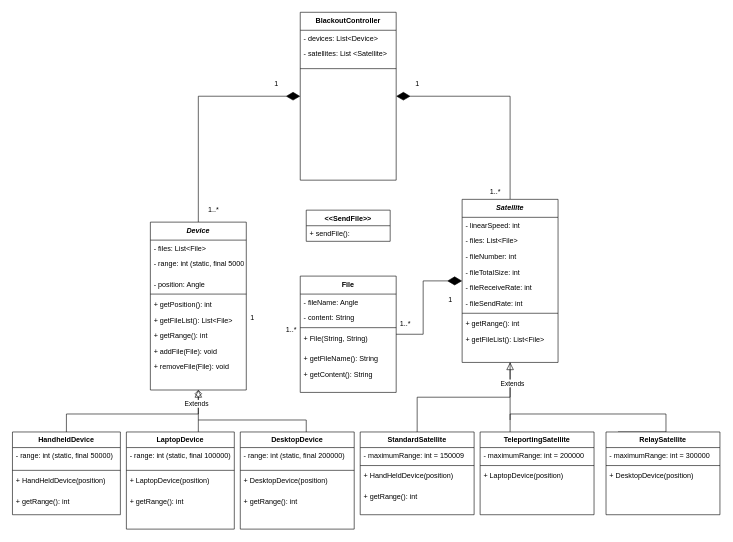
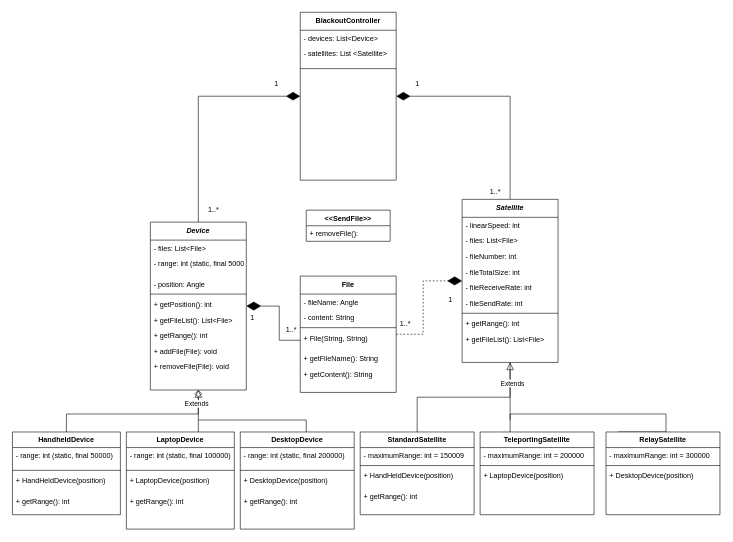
  <mxCell id="0" />
  <mxCell id="1" parent="0" />
  <mxCell id="2" style="edgeStyle=orthogonalEdgeStyle;rounded=0;orthogonalLoop=1;jettySize=auto;html=1;endArrow=diamondThin;endFill=1;endSize=21;" parent="1" source="3" target="75" edge="1"><mxGeometry relative="1" as="geometry"><Array as="points"><mxPoint x="330" y="160" /></Array></mxGeometry></mxCell>
  <mxCell id="3" value="Device" style="swimlane;fontStyle=3;align=center;verticalAlign=top;childLayout=stackLayout;horizontal=1;startSize=30;horizontalStack=0;resizeParent=1;resizeLast=0;collapsible=1;marginBottom=0;rounded=0;shadow=0;strokeWidth=1;" parent="1" vertex="1"><mxGeometry x="250" y="370" width="160" height="280" as="geometry"><mxRectangle x="230" y="140" width="160" height="26" as="alternateBounds" /></mxGeometry></mxCell>
  <mxCell id="4" value="- files: List&lt;File&gt;" style="text;align=left;verticalAlign=top;spacingLeft=4;spacingRight=4;overflow=hidden;rotatable=0;points=[[0,0.5],[1,0.5]];portConstraint=eastwest;" parent="3" vertex="1"><mxGeometry y="30" width="160" height="26" as="geometry" /></mxCell>
  <mxCell id="5" value="- range: int (static, final 50000)" style="text;align=left;verticalAlign=top;spacingLeft=4;spacingRight=4;overflow=hidden;rotatable=0;points=[[0,0.5],[1,0.5]];portConstraint=eastwest;fontStyle=0" parent="3" vertex="1"><mxGeometry y="56" width="160" height="34" as="geometry" /></mxCell>
  <mxCell id="6" value="- position: Angle" style="text;align=left;verticalAlign=top;spacingLeft=4;spacingRight=4;overflow=hidden;rotatable=0;points=[[0,0.5],[1,0.5]];portConstraint=eastwest;" parent="3" vertex="1"><mxGeometry y="90" width="160" height="26" as="geometry" /></mxCell>
  <mxCell id="7" value="" style="line;html=1;strokeWidth=1;align=left;verticalAlign=middle;spacingTop=-1;spacingLeft=3;spacingRight=3;rotatable=0;labelPosition=right;points=[];portConstraint=eastwest;" parent="3" vertex="1"><mxGeometry y="116" width="160" height="8" as="geometry" /></mxCell>
  <mxCell id="8" value="+ getPosition(): int" style="text;align=left;verticalAlign=top;spacingLeft=4;spacingRight=4;overflow=hidden;rotatable=0;points=[[0,0.5],[1,0.5]];portConstraint=eastwest;" parent="3" vertex="1"><mxGeometry y="124" width="160" height="26" as="geometry" /></mxCell>
  <mxCell id="9" value="+ getFileList(): List&lt;File&gt;" style="text;align=left;verticalAlign=top;spacingLeft=4;spacingRight=4;overflow=hidden;rotatable=0;points=[[0,0.5],[1,0.5]];portConstraint=eastwest;" parent="3" vertex="1"><mxGeometry y="150" width="160" height="26" as="geometry" /></mxCell>
  <mxCell id="10" value="+ getRange(): int" style="text;align=left;verticalAlign=top;spacingLeft=4;spacingRight=4;overflow=hidden;rotatable=0;points=[[0,0.5],[1,0.5]];portConstraint=eastwest;" parent="3" vertex="1"><mxGeometry y="176" width="160" height="26" as="geometry" /></mxCell>
  <mxCell id="11" value="+ addFile(File): void" style="text;align=left;verticalAlign=top;spacingLeft=4;spacingRight=4;overflow=hidden;rotatable=0;points=[[0,0.5],[1,0.5]];portConstraint=eastwest;" parent="3" vertex="1"><mxGeometry y="202" width="160" height="26" as="geometry" /></mxCell>
  <mxCell id="12" value="+ removeFile(File): void" style="text;align=left;verticalAlign=top;spacingLeft=4;spacingRight=4;overflow=hidden;rotatable=0;points=[[0,0.5],[1,0.5]];portConstraint=eastwest;" parent="3" vertex="1"><mxGeometry y="228" width="160" height="26" as="geometry" /></mxCell>
  <mxCell id="13" value="HandheldDevice" style="swimlane;fontStyle=1;align=center;verticalAlign=top;childLayout=stackLayout;horizontal=1;startSize=26;horizontalStack=0;resizeParent=1;resizeLast=0;collapsible=1;marginBottom=0;rounded=0;shadow=0;strokeWidth=1;" parent="1" vertex="1"><mxGeometry x="20" y="720" width="180" height="138" as="geometry"><mxRectangle x="130" y="380" width="160" height="26" as="alternateBounds" /></mxGeometry></mxCell>
  <mxCell id="14" value="- range: int (static, final 50000)" style="text;align=left;verticalAlign=top;spacingLeft=4;spacingRight=4;overflow=hidden;rotatable=0;points=[[0,0.5],[1,0.5]];portConstraint=eastwest;fontStyle=0" parent="13" vertex="1"><mxGeometry y="26" width="180" height="34" as="geometry" /></mxCell>
  <mxCell id="15" value="" style="line;html=1;strokeWidth=1;align=left;verticalAlign=middle;spacingTop=-1;spacingLeft=3;spacingRight=3;rotatable=0;labelPosition=right;points=[];portConstraint=eastwest;" parent="13" vertex="1"><mxGeometry y="60" width="180" height="8" as="geometry" /></mxCell>
  <mxCell id="16" value="+ HandHeldDevice(position)" style="text;align=left;verticalAlign=top;spacingLeft=4;spacingRight=4;overflow=hidden;rotatable=0;points=[[0,0.5],[1,0.5]];portConstraint=eastwest;" parent="13" vertex="1"><mxGeometry y="68" width="180" height="34" as="geometry" /></mxCell>
  <mxCell id="17" value="+ getRange(): int" style="text;align=left;verticalAlign=top;spacingLeft=4;spacingRight=4;overflow=hidden;rotatable=0;points=[[0,0.5],[1,0.5]];portConstraint=eastwest;" parent="13" vertex="1"><mxGeometry y="102" width="180" height="26" as="geometry" /></mxCell>
  <mxCell id="18" value="" style="endArrow=diamond;endSize=10;endFill=0;shadow=0;strokeWidth=1;rounded=0;edgeStyle=elbowEdgeStyle;elbow=vertical;" parent="1" source="13" target="3" edge="1"><mxGeometry width="160" relative="1" as="geometry"><mxPoint x="230" y="563" as="sourcePoint" /><mxPoint x="230" y="563" as="targetPoint" /><Array as="points"><mxPoint x="220" y="690" /></Array></mxGeometry></mxCell>
  <mxCell id="19" value="" style="endArrow=block;endSize=10;endFill=0;shadow=0;strokeWidth=1;rounded=0;edgeStyle=elbowEdgeStyle;elbow=vertical;" parent="1" target="3" edge="1"><mxGeometry width="160" relative="1" as="geometry"><mxPoint x="330" y="720" as="sourcePoint" /><mxPoint x="340" y="631" as="targetPoint" /></mxGeometry></mxCell>
  <mxCell id="20" value="Extends" style="edgeLabel;html=1;align=center;verticalAlign=middle;resizable=0;points=[];" parent="19" vertex="1" connectable="0"><mxGeometry x="0.362" y="4" relative="1" as="geometry"><mxPoint as="offset" /></mxGeometry></mxCell>
  <mxCell id="21" style="edgeStyle=orthogonalEdgeStyle;rounded=0;orthogonalLoop=1;jettySize=auto;html=1;endArrow=none;endFill=0;" parent="1" edge="1"><mxGeometry relative="1" as="geometry"><mxPoint x="330" y="700" as="targetPoint" /><mxPoint x="510" y="720" as="sourcePoint" /><Array as="points"><mxPoint x="510" y="700" /><mxPoint x="330" y="700" /></Array></mxGeometry></mxCell>
  <mxCell id="22" value="LaptopDevice" style="swimlane;fontStyle=1;align=center;verticalAlign=top;childLayout=stackLayout;horizontal=1;startSize=26;horizontalStack=0;resizeParent=1;resizeLast=0;collapsible=1;marginBottom=0;rounded=0;shadow=0;strokeWidth=1;" parent="1" vertex="1"><mxGeometry x="210" y="720" width="180" height="162" as="geometry"><mxRectangle x="130" y="380" width="160" height="26" as="alternateBounds" /></mxGeometry></mxCell>
  <mxCell id="23" value="- range: int (static, final 100000)" style="text;align=left;verticalAlign=top;spacingLeft=4;spacingRight=4;overflow=hidden;rotatable=0;points=[[0,0.5],[1,0.5]];portConstraint=eastwest;fontStyle=0" parent="22" vertex="1"><mxGeometry y="26" width="180" height="34" as="geometry" /></mxCell>
  <mxCell id="24" value="" style="line;html=1;strokeWidth=1;align=left;verticalAlign=middle;spacingTop=-1;spacingLeft=3;spacingRight=3;rotatable=0;labelPosition=right;points=[];portConstraint=eastwest;" parent="22" vertex="1"><mxGeometry y="60" width="180" height="8" as="geometry" /></mxCell>
  <mxCell id="25" value="+ LaptopDevice(position)" style="text;align=left;verticalAlign=top;spacingLeft=4;spacingRight=4;overflow=hidden;rotatable=0;points=[[0,0.5],[1,0.5]];portConstraint=eastwest;fontStyle=0" parent="22" vertex="1"><mxGeometry y="68" width="180" height="34" as="geometry" /></mxCell>
  <mxCell id="26" value="+ getRange(): int" style="text;align=left;verticalAlign=top;spacingLeft=4;spacingRight=4;overflow=hidden;rotatable=0;points=[[0,0.5],[1,0.5]];portConstraint=eastwest;" parent="22" vertex="1"><mxGeometry y="102" width="180" height="26" as="geometry" /></mxCell>
  <mxCell id="27" value="DesktopDevice" style="swimlane;fontStyle=1;align=center;verticalAlign=top;childLayout=stackLayout;horizontal=1;startSize=26;horizontalStack=0;resizeParent=1;resizeLast=0;collapsible=1;marginBottom=0;rounded=0;shadow=0;strokeWidth=1;" parent="1" vertex="1"><mxGeometry x="400" y="720" width="190" height="162" as="geometry"><mxRectangle x="130" y="380" width="160" height="26" as="alternateBounds" /></mxGeometry></mxCell>
  <mxCell id="28" value="- range: int (static, final 200000)" style="text;align=left;verticalAlign=top;spacingLeft=4;spacingRight=4;overflow=hidden;rotatable=0;points=[[0,0.5],[1,0.5]];portConstraint=eastwest;fontStyle=0" parent="27" vertex="1"><mxGeometry y="26" width="190" height="34" as="geometry" /></mxCell>
  <mxCell id="29" value="" style="line;html=1;strokeWidth=1;align=left;verticalAlign=middle;spacingTop=-1;spacingLeft=3;spacingRight=3;rotatable=0;labelPosition=right;points=[];portConstraint=eastwest;" parent="27" vertex="1"><mxGeometry y="60" width="190" height="8" as="geometry" /></mxCell>
  <mxCell id="30" value="+ DesktopDevice(position)" style="text;align=left;verticalAlign=top;spacingLeft=4;spacingRight=4;overflow=hidden;rotatable=0;points=[[0,0.5],[1,0.5]];portConstraint=eastwest;fontStyle=0" parent="27" vertex="1"><mxGeometry y="68" width="190" height="34" as="geometry" /></mxCell>
  <mxCell id="31" value="+ getRange(): int" style="text;align=left;verticalAlign=top;spacingLeft=4;spacingRight=4;overflow=hidden;rotatable=0;points=[[0,0.5],[1,0.5]];portConstraint=eastwest;" parent="27" vertex="1"><mxGeometry y="102" width="190" height="26" as="geometry" /></mxCell>
  <mxCell id="32" style="edgeStyle=orthogonalEdgeStyle;rounded=0;orthogonalLoop=1;jettySize=auto;html=1;endArrow=diamondThin;endFill=1;endSize=21;" parent="1" source="33" target="75" edge="1"><mxGeometry relative="1" as="geometry"><Array as="points"><mxPoint x="850" y="160" /></Array></mxGeometry></mxCell>
  <mxCell id="33" value="Satellite" style="swimlane;fontStyle=3;align=center;verticalAlign=top;childLayout=stackLayout;horizontal=1;startSize=30;horizontalStack=0;resizeParent=1;resizeLast=0;collapsible=1;marginBottom=0;rounded=0;shadow=0;strokeWidth=1;" parent="1" vertex="1"><mxGeometry x="770" y="332" width="160" height="272" as="geometry"><mxRectangle x="230" y="140" width="160" height="26" as="alternateBounds" /></mxGeometry></mxCell>
  <mxCell id="34" value="- linearSpeed: int" style="text;align=left;verticalAlign=top;spacingLeft=4;spacingRight=4;overflow=hidden;rotatable=0;points=[[0,0.5],[1,0.5]];portConstraint=eastwest;" parent="33" vertex="1"><mxGeometry y="30" width="160" height="26" as="geometry" /></mxCell>
  <mxCell id="35" value="- files: List&lt;File&gt;" style="text;align=left;verticalAlign=top;spacingLeft=4;spacingRight=4;overflow=hidden;rotatable=0;points=[[0,0.5],[1,0.5]];portConstraint=eastwest;" parent="33" vertex="1"><mxGeometry y="56" width="160" height="26" as="geometry" /></mxCell>
  <mxCell id="36" value="- fileNumber: int" style="text;align=left;verticalAlign=top;spacingLeft=4;spacingRight=4;overflow=hidden;rotatable=0;points=[[0,0.5],[1,0.5]];portConstraint=eastwest;" parent="33" vertex="1"><mxGeometry y="82" width="160" height="26" as="geometry" /></mxCell>
  <mxCell id="37" value="- fileTotalSize: int" style="text;align=left;verticalAlign=top;spacingLeft=4;spacingRight=4;overflow=hidden;rotatable=0;points=[[0,0.5],[1,0.5]];portConstraint=eastwest;" parent="33" vertex="1"><mxGeometry y="108" width="160" height="26" as="geometry" /></mxCell>
  <mxCell id="38" value="- fileReceiveRate: int" style="text;align=left;verticalAlign=top;spacingLeft=4;spacingRight=4;overflow=hidden;rotatable=0;points=[[0,0.5],[1,0.5]];portConstraint=eastwest;" parent="33" vertex="1"><mxGeometry y="134" width="160" height="26" as="geometry" /></mxCell>
  <mxCell id="39" value="- fileSendRate: int" style="text;align=left;verticalAlign=top;spacingLeft=4;spacingRight=4;overflow=hidden;rotatable=0;points=[[0,0.5],[1,0.5]];portConstraint=eastwest;" parent="33" vertex="1"><mxGeometry y="160" width="160" height="26" as="geometry" /></mxCell>
  <mxCell id="40" value="" style="line;html=1;strokeWidth=1;align=left;verticalAlign=middle;spacingTop=-1;spacingLeft=3;spacingRight=3;rotatable=0;labelPosition=right;points=[];portConstraint=eastwest;" parent="33" vertex="1"><mxGeometry y="186" width="160" height="8" as="geometry" /></mxCell>
  <mxCell id="41" value="+ getRange(): int" style="text;align=left;verticalAlign=top;spacingLeft=4;spacingRight=4;overflow=hidden;rotatable=0;points=[[0,0.5],[1,0.5]];portConstraint=eastwest;" parent="33" vertex="1"><mxGeometry y="194" width="160" height="26" as="geometry" /></mxCell>
  <mxCell id="42" value="+ getFileList(): List&lt;File&gt;" style="text;align=left;verticalAlign=top;spacingLeft=4;spacingRight=4;overflow=hidden;rotatable=0;points=[[0,0.5],[1,0.5]];portConstraint=eastwest;" parent="33" vertex="1"><mxGeometry y="220" width="160" height="26" as="geometry" /></mxCell>
  <mxCell id="43" value="StandardSatellite" style="swimlane;fontStyle=1;align=center;verticalAlign=top;childLayout=stackLayout;horizontal=1;startSize=26;horizontalStack=0;resizeParent=1;resizeLast=0;collapsible=1;marginBottom=0;rounded=0;shadow=0;strokeWidth=1;" parent="1" vertex="1"><mxGeometry x="600" y="720" width="190" height="138" as="geometry"><mxRectangle x="130" y="380" width="160" height="26" as="alternateBounds" /></mxGeometry></mxCell>
  <mxCell id="44" value="- maximumRange: int = 150009" style="text;align=left;verticalAlign=top;spacingLeft=4;spacingRight=4;overflow=hidden;rotatable=0;points=[[0,0.5],[1,0.5]];portConstraint=eastwest;" parent="43" vertex="1"><mxGeometry y="26" width="190" height="26" as="geometry" /></mxCell>
  <mxCell id="45" value="" style="line;html=1;strokeWidth=1;align=left;verticalAlign=middle;spacingTop=-1;spacingLeft=3;spacingRight=3;rotatable=0;labelPosition=right;points=[];portConstraint=eastwest;" parent="43" vertex="1"><mxGeometry y="52" width="190" height="8" as="geometry" /></mxCell>
  <mxCell id="46" value="+ HandHeldDevice(position)" style="text;align=left;verticalAlign=top;spacingLeft=4;spacingRight=4;overflow=hidden;rotatable=0;points=[[0,0.5],[1,0.5]];portConstraint=eastwest;" parent="43" vertex="1"><mxGeometry y="60" width="190" height="34" as="geometry" /></mxCell>
  <mxCell id="47" value="+ getRange(): int" style="text;align=left;verticalAlign=top;spacingLeft=4;spacingRight=4;overflow=hidden;rotatable=0;points=[[0,0.5],[1,0.5]];portConstraint=eastwest;" parent="43" vertex="1"><mxGeometry y="94" width="190" height="26" as="geometry" /></mxCell>
  <mxCell id="48" value="" style="endArrow=none;endSize=10;endFill=0;shadow=0;strokeWidth=1;rounded=0;edgeStyle=elbowEdgeStyle;elbow=vertical;" parent="1" source="43" target="33" edge="1"><mxGeometry width="160" relative="1" as="geometry"><mxPoint x="750" y="563" as="sourcePoint" /><mxPoint x="750" y="563" as="targetPoint" /></mxGeometry></mxCell>
  <mxCell id="49" value="" style="endArrow=block;endSize=10;endFill=0;shadow=0;strokeWidth=1;rounded=0;edgeStyle=elbowEdgeStyle;elbow=vertical;" parent="1" target="33" edge="1"><mxGeometry width="160" relative="1" as="geometry"><mxPoint x="850" y="720" as="sourcePoint" /><mxPoint x="860" y="631" as="targetPoint" /></mxGeometry></mxCell>
  <mxCell id="50" value="Extends" style="edgeLabel;html=1;align=center;verticalAlign=middle;resizable=0;points=[];" parent="49" vertex="1" connectable="0"><mxGeometry x="0.414" y="-3" relative="1" as="geometry"><mxPoint as="offset" /></mxGeometry></mxCell>
  <mxCell id="51" style="edgeStyle=orthogonalEdgeStyle;rounded=0;orthogonalLoop=1;jettySize=auto;html=1;endArrow=none;endFill=0;" parent="1" edge="1"><mxGeometry relative="1" as="geometry"><mxPoint x="850" y="700" as="targetPoint" /><mxPoint x="1030" y="720" as="sourcePoint" /><Array as="points"><mxPoint x="1110" y="720" /><mxPoint x="1110" y="690" /><mxPoint x="850" y="690" /></Array></mxGeometry></mxCell>
  <mxCell id="52" value="TeleportingSatellite" style="swimlane;fontStyle=1;align=center;verticalAlign=top;childLayout=stackLayout;horizontal=1;startSize=26;horizontalStack=0;resizeParent=1;resizeLast=0;collapsible=1;marginBottom=0;rounded=0;shadow=0;strokeWidth=1;" parent="1" vertex="1"><mxGeometry x="800" y="720" width="190" height="138" as="geometry"><mxRectangle x="130" y="380" width="160" height="26" as="alternateBounds" /></mxGeometry></mxCell>
  <mxCell id="53" value="- maximumRange: int = 200000" style="text;align=left;verticalAlign=top;spacingLeft=4;spacingRight=4;overflow=hidden;rotatable=0;points=[[0,0.5],[1,0.5]];portConstraint=eastwest;" parent="52" vertex="1"><mxGeometry y="26" width="190" height="26" as="geometry" /></mxCell>
  <mxCell id="54" value="" style="line;html=1;strokeWidth=1;align=left;verticalAlign=middle;spacingTop=-1;spacingLeft=3;spacingRight=3;rotatable=0;labelPosition=right;points=[];portConstraint=eastwest;" parent="52" vertex="1"><mxGeometry y="52" width="190" height="8" as="geometry" /></mxCell>
  <mxCell id="55" value="+ LaptopDevice(position)" style="text;align=left;verticalAlign=top;spacingLeft=4;spacingRight=4;overflow=hidden;rotatable=0;points=[[0,0.5],[1,0.5]];portConstraint=eastwest;fontStyle=0" parent="52" vertex="1"><mxGeometry y="60" width="190" height="34" as="geometry" /></mxCell>
  <mxCell id="56" value="RelaySatellite" style="swimlane;fontStyle=1;align=center;verticalAlign=top;childLayout=stackLayout;horizontal=1;startSize=26;horizontalStack=0;resizeParent=1;resizeLast=0;collapsible=1;marginBottom=0;rounded=0;shadow=0;strokeWidth=1;" parent="1" vertex="1"><mxGeometry x="1010" y="720" width="190" height="138" as="geometry"><mxRectangle x="130" y="380" width="160" height="26" as="alternateBounds" /></mxGeometry></mxCell>
  <mxCell id="57" value="- maximumRange: int = 300000" style="text;align=left;verticalAlign=top;spacingLeft=4;spacingRight=4;overflow=hidden;rotatable=0;points=[[0,0.5],[1,0.5]];portConstraint=eastwest;" parent="56" vertex="1"><mxGeometry y="26" width="190" height="26" as="geometry" /></mxCell>
  <mxCell id="58" value="" style="line;html=1;strokeWidth=1;align=left;verticalAlign=middle;spacingTop=-1;spacingLeft=3;spacingRight=3;rotatable=0;labelPosition=right;points=[];portConstraint=eastwest;" parent="56" vertex="1"><mxGeometry y="52" width="190" height="8" as="geometry" /></mxCell>
  <mxCell id="59" value="+ DesktopDevice(position)" style="text;align=left;verticalAlign=top;spacingLeft=4;spacingRight=4;overflow=hidden;rotatable=0;points=[[0,0.5],[1,0.5]];portConstraint=eastwest;fontStyle=0" parent="56" vertex="1"><mxGeometry y="60" width="190" height="34" as="geometry" /></mxCell>
  <mxCell id="60" value="&lt;&lt;SendFile&gt;&gt;" style="swimlane;fontStyle=1;childLayout=stackLayout;horizontal=1;startSize=26;fillColor=none;horizontalStack=0;resizeParent=1;resizeParentMax=0;resizeLast=0;collapsible=1;marginBottom=0;" parent="1" vertex="1"><mxGeometry x="510" y="350" width="140" height="52" as="geometry" /></mxCell>
- <mxCell id="61" value="+ sendFile():" style="text;strokeColor=none;fillColor=none;align=left;verticalAlign=top;spacingLeft=4;spacingRight=4;overflow=hidden;rotatable=0;points=[[0,0.5],[1,0.5]];portConstraint=eastwest;" parent="60" vertex="1"><mxGeometry y="26" width="140" height="26" as="geometry" /></mxCell>
- <mxCell id="62" style="edgeStyle=orthogonalEdgeStyle;rounded=0;orthogonalLoop=1;jettySize=auto;html=1;endArrow=diamondThin;endFill=1;endSize=22;strokeWidth=1;" parent="1" source="63" target="33" edge="1"><mxGeometry relative="1" as="geometry" /></mxCell>
+ <mxCell id="61" value="+ removeFile():" style="text;strokeColor=none;fillColor=none;align=left;verticalAlign=top;spacingLeft=4;spacingRight=4;overflow=hidden;rotatable=0;points=[[0,0.5],[1,0.5]];portConstraint=eastwest;" parent="60" vertex="1"><mxGeometry y="26" width="140" height="26" as="geometry" /></mxCell>
+ <mxCell id="62" style="edgeStyle=orthogonalEdgeStyle;rounded=0;orthogonalLoop=1;jettySize=auto;html=1;endArrow=diamondThin;endFill=1;endSize=22;strokeWidth=1;dashed=1;" parent="1" source="63" target="33" edge="1"><mxGeometry relative="1" as="geometry" /></mxCell>
  <mxCell id="63" value="File" style="swimlane;fontStyle=1;align=center;verticalAlign=top;childLayout=stackLayout;horizontal=1;startSize=30;horizontalStack=0;resizeParent=1;resizeLast=0;collapsible=1;marginBottom=0;rounded=0;shadow=0;strokeWidth=1;" parent="1" vertex="1"><mxGeometry x="500" y="460" width="160" height="194" as="geometry"><mxRectangle x="230" y="140" width="160" height="26" as="alternateBounds" /></mxGeometry></mxCell>
  <mxCell id="64" value="- fileName: Angle" style="text;align=left;verticalAlign=top;spacingLeft=4;spacingRight=4;overflow=hidden;rotatable=0;points=[[0,0.5],[1,0.5]];portConstraint=eastwest;" parent="63" vertex="1"><mxGeometry y="30" width="160" height="26" as="geometry" /></mxCell>
  <mxCell id="65" value="- content: String" style="text;align=left;verticalAlign=top;spacingLeft=4;spacingRight=4;overflow=hidden;rotatable=0;points=[[0,0.5],[1,0.5]];portConstraint=eastwest;" parent="63" vertex="1"><mxGeometry y="56" width="160" height="26" as="geometry" /></mxCell>
  <mxCell id="66" value="" style="line;html=1;strokeWidth=1;align=left;verticalAlign=middle;spacingTop=-1;spacingLeft=3;spacingRight=3;rotatable=0;labelPosition=right;points=[];portConstraint=eastwest;" parent="63" vertex="1"><mxGeometry y="82" width="160" height="8" as="geometry" /></mxCell>
  <mxCell id="67" value="+ File(String, String)" style="text;align=left;verticalAlign=top;spacingLeft=4;spacingRight=4;overflow=hidden;rotatable=0;points=[[0,0.5],[1,0.5]];portConstraint=eastwest;" parent="63" vertex="1"><mxGeometry y="90" width="160" height="34" as="geometry" /></mxCell>
  <mxCell id="68" value="+ getFileName(): String" style="text;align=left;verticalAlign=top;spacingLeft=4;spacingRight=4;overflow=hidden;rotatable=0;points=[[0,0.5],[1,0.5]];portConstraint=eastwest;" parent="63" vertex="1"><mxGeometry y="124" width="160" height="26" as="geometry" /></mxCell>
  <mxCell id="69" value="+ getContent(): String" style="text;align=left;verticalAlign=top;spacingLeft=4;spacingRight=4;overflow=hidden;rotatable=0;points=[[0,0.5],[1,0.5]];portConstraint=eastwest;" parent="63" vertex="1"><mxGeometry y="150" width="160" height="26" as="geometry" /></mxCell>
+ <mxCell id="70" style="edgeStyle=orthogonalEdgeStyle;rounded=0;orthogonalLoop=1;jettySize=auto;html=1;endArrow=diamondThin;endFill=1;strokeWidth=1;endSize=22;" parent="1" source="67" target="3" edge="1"><mxGeometry relative="1" as="geometry" /></mxCell>
  <mxCell id="71" value="1" style="text;html=1;align=center;verticalAlign=middle;resizable=0;points=[];autosize=1;strokeColor=none;fillColor=none;" parent="1" vertex="1"><mxGeometry x="410" y="520" width="20" height="20" as="geometry" /></mxCell>
  <mxCell id="72" value="1..*" style="text;html=1;align=center;verticalAlign=middle;resizable=0;points=[];autosize=1;strokeColor=none;fillColor=none;" parent="1" vertex="1"><mxGeometry x="470" y="540" width="30" height="20" as="geometry" /></mxCell>
  <mxCell id="73" value="1..*" style="text;html=1;align=center;verticalAlign=middle;resizable=0;points=[];autosize=1;strokeColor=none;fillColor=none;" parent="1" vertex="1"><mxGeometry x="660" y="530" width="30" height="20" as="geometry" /></mxCell>
  <mxCell id="74" value="1" style="text;html=1;align=center;verticalAlign=middle;resizable=0;points=[];autosize=1;strokeColor=none;fillColor=none;" parent="1" vertex="1"><mxGeometry x="740" y="490" width="20" height="20" as="geometry" /></mxCell>
  <mxCell id="75" value="BlackoutController&#10;" style="swimlane;fontStyle=1;align=center;verticalAlign=top;childLayout=stackLayout;horizontal=1;startSize=30;horizontalStack=0;resizeParent=1;resizeLast=0;collapsible=1;marginBottom=0;rounded=0;shadow=0;strokeWidth=1;" parent="1" vertex="1"><mxGeometry x="500" y="20" width="160" height="280" as="geometry"><mxRectangle x="230" y="140" width="160" height="26" as="alternateBounds" /></mxGeometry></mxCell>
  <mxCell id="76" value="- devices: List&lt;Device&gt;" style="text;align=left;verticalAlign=top;spacingLeft=4;spacingRight=4;overflow=hidden;rotatable=0;points=[[0,0.5],[1,0.5]];portConstraint=eastwest;" parent="75" vertex="1"><mxGeometry y="30" width="160" height="26" as="geometry" /></mxCell>
  <mxCell id="77" value="- satellites: List &lt;Satellite&gt;" style="text;align=left;verticalAlign=top;spacingLeft=4;spacingRight=4;overflow=hidden;rotatable=0;points=[[0,0.5],[1,0.5]];portConstraint=eastwest;fontStyle=0" parent="75" vertex="1"><mxGeometry y="56" width="160" height="34" as="geometry" /></mxCell>
  <mxCell id="78" value="" style="line;html=1;strokeWidth=1;align=left;verticalAlign=middle;spacingTop=-1;spacingLeft=3;spacingRight=3;rotatable=0;labelPosition=right;points=[];portConstraint=eastwest;" parent="75" vertex="1"><mxGeometry y="90" width="160" height="8" as="geometry" /></mxCell>
  <mxCell id="79" value="1..*" style="text;html=1;align=center;verticalAlign=middle;resizable=0;points=[];autosize=1;strokeColor=none;fillColor=none;" parent="1" vertex="1"><mxGeometry x="340" y="340" width="30" height="20" as="geometry" /></mxCell>
  <mxCell id="80" value="1..*" style="text;html=1;align=center;verticalAlign=middle;resizable=0;points=[];autosize=1;strokeColor=none;fillColor=none;" parent="1" vertex="1"><mxGeometry x="810" y="310" width="30" height="20" as="geometry" /></mxCell>
  <mxCell id="81" value="1" style="text;html=1;align=center;verticalAlign=middle;resizable=0;points=[];autosize=1;strokeColor=none;fillColor=none;" parent="1" vertex="1"><mxGeometry x="685" y="130" width="20" height="20" as="geometry" /></mxCell>
  <mxCell id="82" value="1" style="text;html=1;align=center;verticalAlign=middle;resizable=0;points=[];autosize=1;strokeColor=none;fillColor=none;" parent="1" vertex="1"><mxGeometry x="450" y="130" width="20" height="20" as="geometry" /></mxCell>
